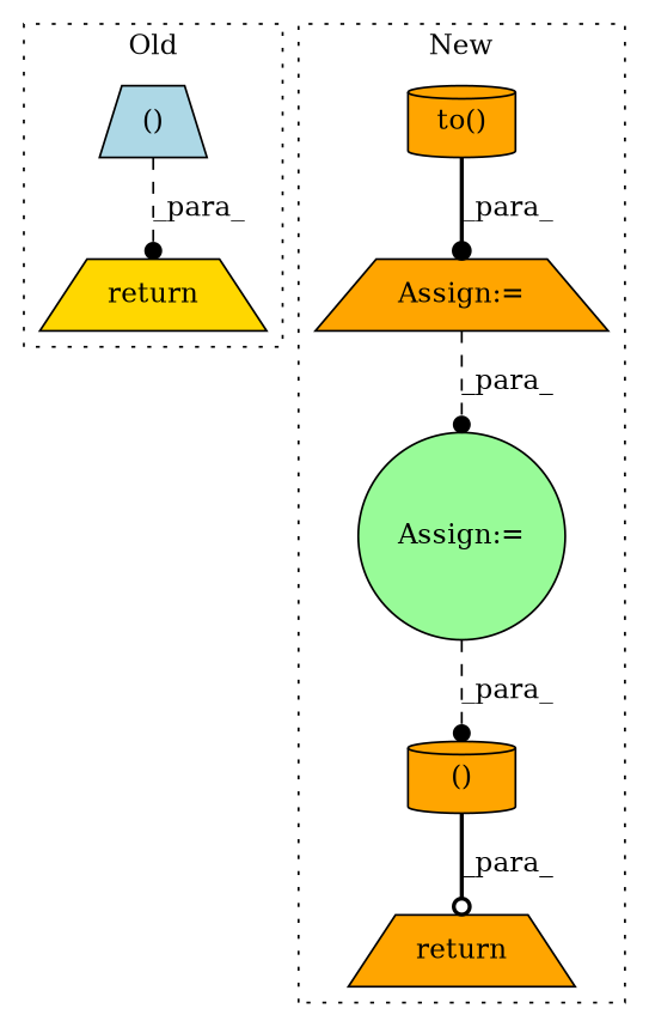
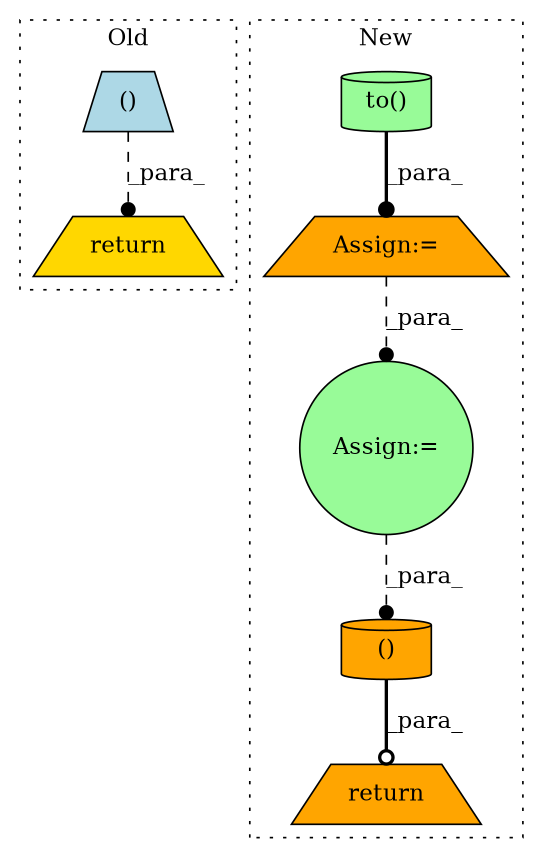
  digraph {
    node [a=54 l=7 shape=trapezium style=filled fillcolor=orange]
    edge [style=dashed arrowhead=dot]
    n1 [l=124 label="()" s=2919 fillcolor=lightblue]
    n2 [a=93 label=return s=2887 fillcolor=gold]
-   n3 [a=75 l="18,1" label="to()" s="3614,3650" shape=cylinder]
+   n3 [a=75 l="18,1" label="to()" s="3614,3650" shape=cylinder fillcolor=palegreen]
    n4 [a=68 l=3 label="Assign:=" s=4229 shape=circle fillcolor=palegreen]
    n5 [a=93 label=return s=4485]
    n6 [l=159 label="()" s=4517 shape=cylinder]
    n7 [a=68 l=3 label="Assign:=" s=3611]
    subgraph cluster_1 {
      label=Old
      style=dotted
      n1
      n2
    }
    subgraph cluster_2 {
      label=New
      style=dotted
      n3
      n4
      n5
      n6
      n7
    }
    n1 -> n2 [label=_para_]
    n3 -> n7 [label=_para_ style=bold]
    n4 -> n6 [label=_para_]
    n6 -> n5 [label=_para_ style=bold arrowhead=odot]
    n7 -> n4 [label=_para_]
  }
